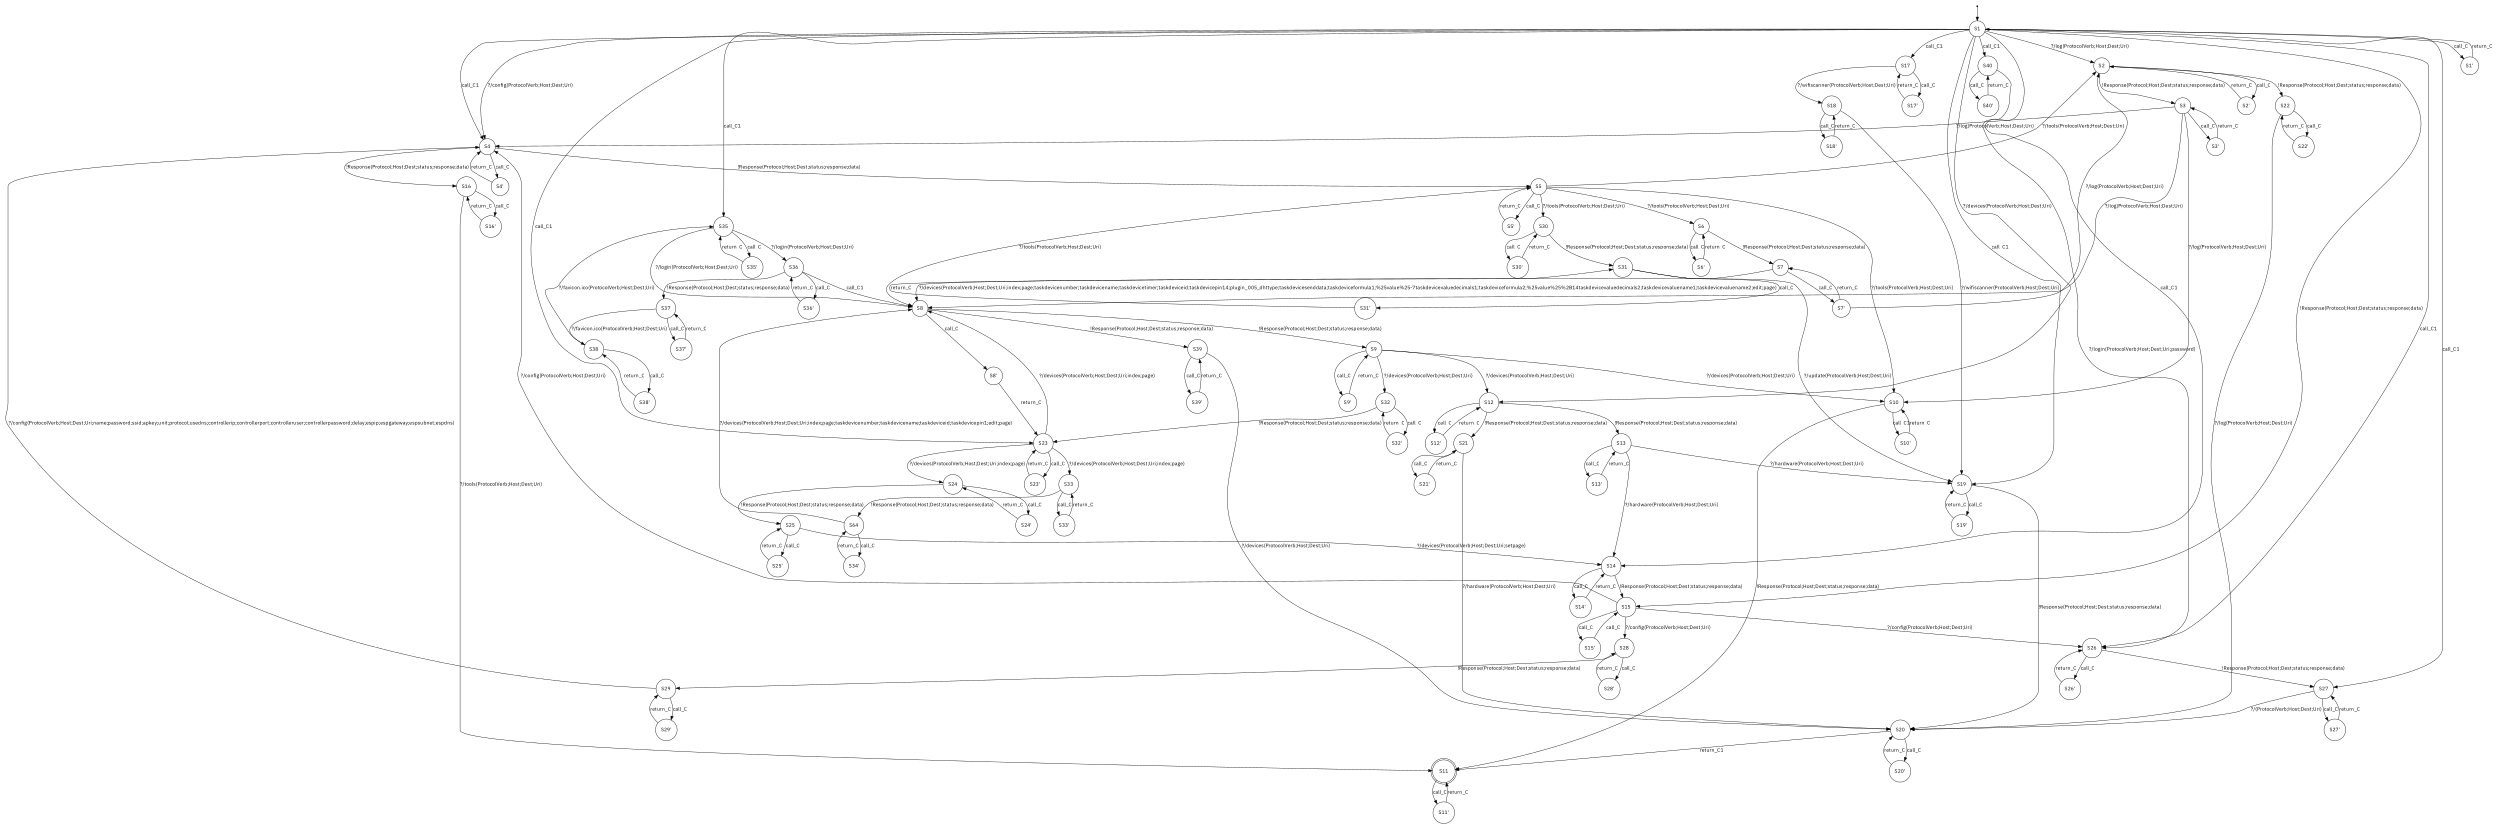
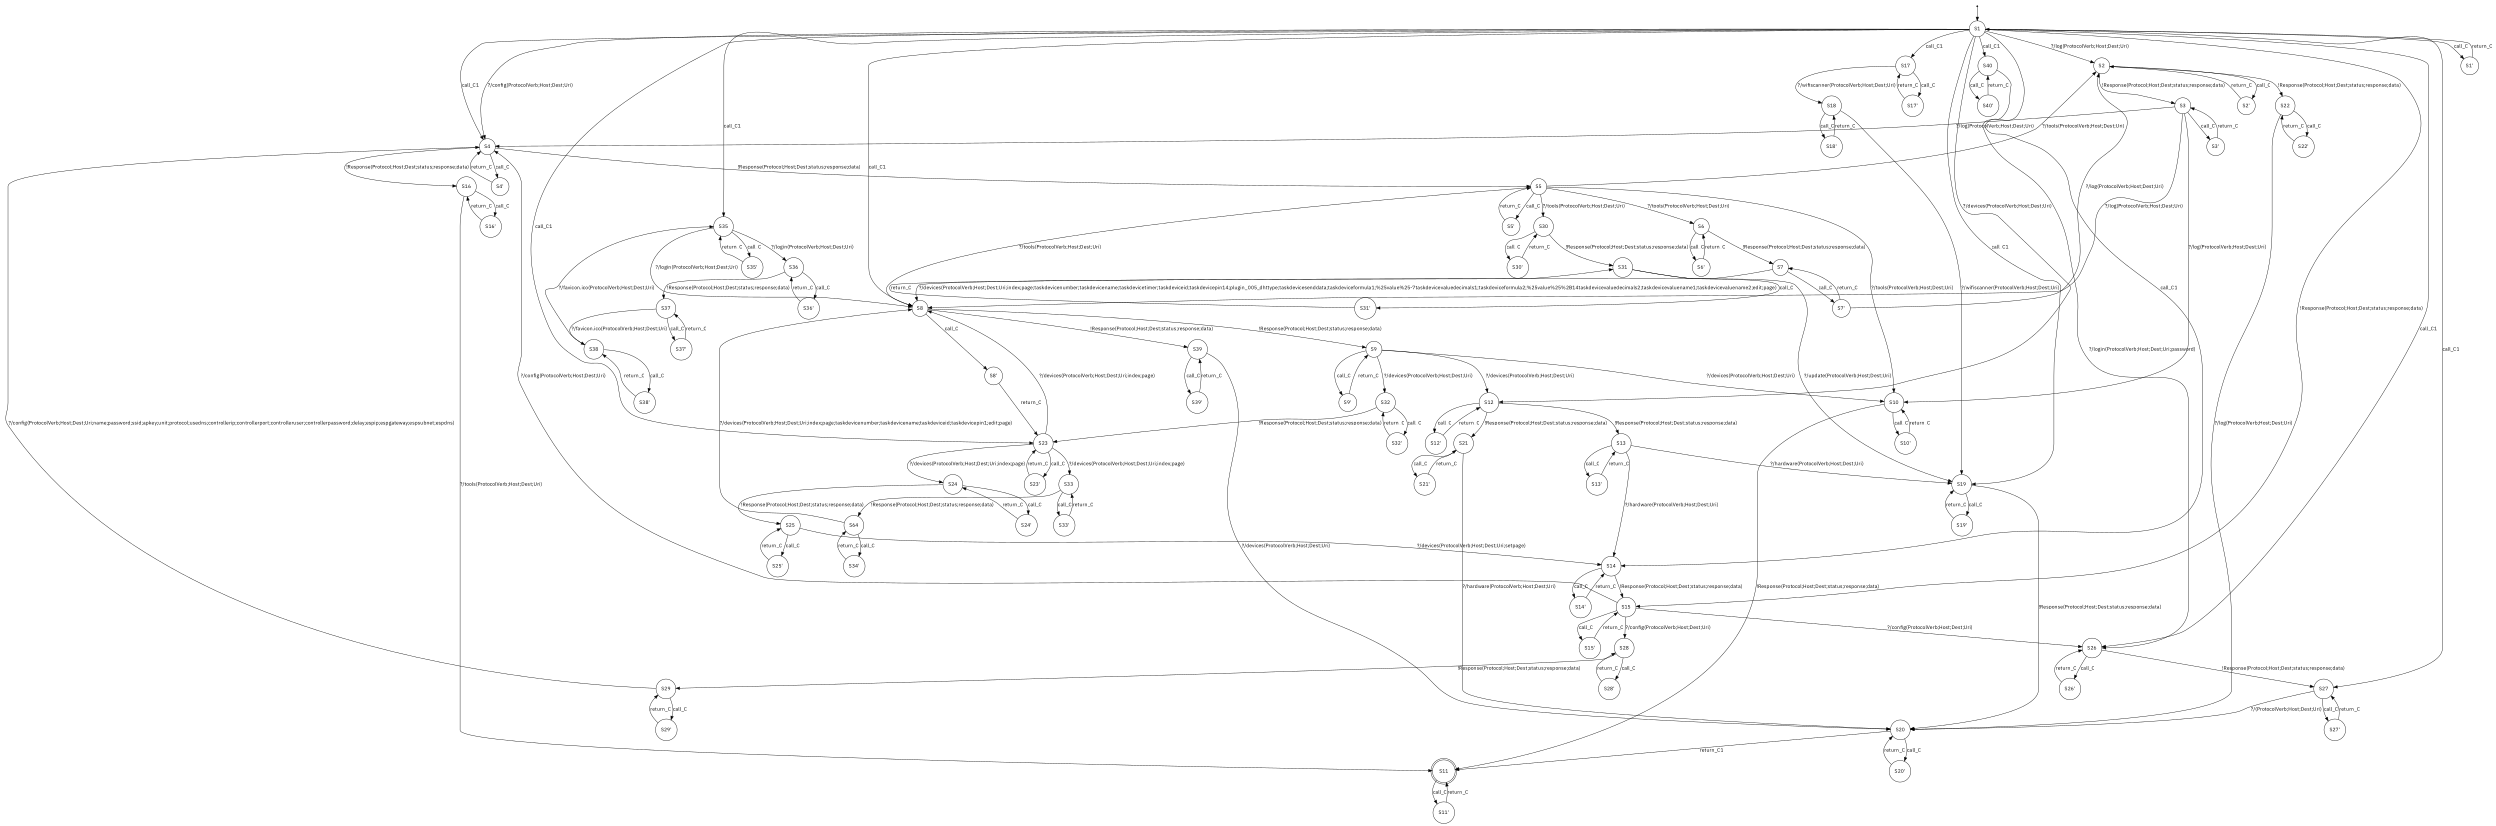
  digraph {
    fontname="IBM Plex Sans"
    node [fontname="IBM Plex Sans" shape=circle]
    edge [fontname="IBM Plex Sans"]
    S00 [shape=point]
    n2 [label=S1]
    n3 [label=S2]
    n4 [label=S4]
    n5 [label=S8]
    n6 [label=S12]
    n7 [label=S14]
    n8 [label=S15]
    n9 [label=S17]
    n10 [label=S19]
    n11 [label=S23]
    n12 [label=S26]
    n13 [label=S27]
    n14 [label=S35]
    n15 [label=S40]
    n16 [label="S1'"]
    n17 [label=S3]
    n18 [label=S22]
    n19 [label="S2'"]
    n20 [label=S5]
    n21 [label=S16]
    n22 [label="S4'"]
    n23 [label=S9]
    n24 [label=S39]
    n25 [label="S8'"]
    n26 [label=S13]
    n27 [label=S21]
    n28 [label="S12'"]
    n29 [label="S14'"]
    n30 [label=S28]
    n31 [label="S15'"]
    n32 [label=S18]
    n33 [label="S17'"]
    n34 [label=S20]
    n35 [label="S19'"]
    n36 [label=S24]
    n37 [label=S33]
    n38 [label="S23'"]
    n39 [label="S26'"]
    n40 [label="S27'"]
    n41 [label=S36]
    n42 [label="S35'"]
    n43 [label="S40'"]
    n44 [label=S10]
    n45 [label="S3'"]
    n46 [label="S22'"]
    n47 [label=S11 shape=doublecircle]
    n48 [label="S10'"]
    n49 [label=S6]
    n50 [label=S30]
    n51 [label="S5'"]
    n52 [label="S16'"]
    n53 [label=S7]
    n54 [label="S6'"]
    n55 [label=S31]
    n56 [label="S30'"]
    n57 [label="S7'"]
    n58 [label=S32]
    n59 [label="S9'"]
    n60 [label="S39'"]
    n61 [label="S32'"]
    n62 [label="S11'"]
    n63 [label="S13'"]
    n64 [label="S21'"]
    n65 [label=S29]
    n66 [label="S28'"]
    n67 [label="S18'"]
    n68 [label="S20'"]
    n69 [label=S25]
    n70 [label="S24'"]
    n71 [label=S64]
    n72 [label="S33'"]
    n73 [label="S25'"]
    n74 [label="S29'"]
    n75 [label="S31'"]
    n76 [label="S34'"]
    n77 [label=S37]
    n78 [label="S36'"]
    n79 [label=S38]
    n80 [label="S37'"]
    n81 [label="S38'"]
    S00 -> n2
    n2 -> n3 [label="?/log(ProtocolVerb;Host;Dest;Uri)"]
    n2 -> n4 [label=call_C1]
    n2 -> n4 [label="?/config(ProtocolVerb;Host;Dest;Uri)"]
-   n41 -> n5 [label=call_C1]
+   n2 -> n5 [label=call_C1]
    n2 -> n6 [label="?/devices(ProtocolVerb;Host;Dest;Uri)"]
    n2 -> n7 [label=call_C1]
    n2 -> n8 [label="!Response(Protocol;Host;Dest;status;response;data)"]
    n2 -> n9 [label=call_C1]
    n2 -> n10 [label=call_C1]
    n2 -> n11 [label=call_C1]
    n2 -> n12 [label=call_C1]
    n2 -> n13 [label=call_C1]
    n2 -> n14 [label=call_C1]
    n2 -> n15 [label=call_C1]
    n2 -> n16 [label=call_C]
    n3 -> n17 [label="!Response(Protocol;Host;Dest;status;response;data)"]
    n3 -> n18 [label="!Response(Protocol;Host;Dest;status;response;data)"]
    n3 -> n19 [label=call_C]
    n4 -> n20 [label="!Response(Protocol;Host;Dest;status;response;data)"]
    n4 -> n21 [label="!Response(Protocol;Host;Dest;status;response;data)"]
    n4 -> n22 [label=call_C]
    n5 -> n23 [label="!Response(Protocol;Host;Dest;status;response;data)"]
    n5 -> n24 [label="!Response(Protocol;Host;Dest;status;response;data)"]
    n5 -> n25 [label=call_C]
    n6 -> n26 [label="!Response(Protocol;Host;Dest;status;response;data)"]
    n6 -> n27 [label="!Response(Protocol;Host;Dest;status;response;data)"]
    n6 -> n28 [label=call_C]
    n7 -> n8 [label="!Response(Protocol;Host;Dest;status;response;data)"]
    n7 -> n29 [label=call_C]
    n8 -> n4 [label="?/config(ProtocolVerb;Host;Dest;Uri)"]
    n8 -> n12 [label="?/config(ProtocolVerb;Host;Dest;Uri)"]
    n8 -> n30 [label="?/config(ProtocolVerb;Host;Dest;Uri)"]
    n8 -> n31 [label=call_C]
    n9 -> n32 [label="?/wifiscanner(ProtocolVerb;Host;Dest;Uri)"]
    n9 -> n33 [label=call_C]
    n10 -> n34 [label="!Response(Protocol;Host;Dest;status;response;data)"]
    n10 -> n35 [label=call_C]
    n11 -> n5 [label="?/devices(ProtocolVerb;Host;Dest;Uri;index;page)"]
    n11 -> n36 [label="?/devices(ProtocolVerb;Host;Dest;Uri;index;page)"]
    n11 -> n37 [label="?/devices(ProtocolVerb;Host;Dest;Uri;index;page)"]
    n11 -> n38 [label=call_C]
    n12 -> n13 [label="!Response(Protocol;Host;Dest;status;response;data)"]
    n12 -> n39 [label=call_C]
    n13 -> n34 [label="?/(ProtocolVerb;Host;Dest;Uri)"]
    n13 -> n40 [label=call_C]
    n14 -> n5 [label="?/login(ProtocolVerb;Host;Dest;Uri)"]
    n14 -> n41 [label="?/login(ProtocolVerb;Host;Dest;Uri)"]
    n14 -> n42 [label=call_C]
    n15 -> n12 [label="?/login(ProtocolVerb;Host;Dest;Uri;password)"]
    n15 -> n43 [label=call_C]
    n16 -> n2 [label=return_C]
    n17 -> n4 [label="?/log(ProtocolVerb;Host;Dest;Uri)"]
    n17 -> n5 [label="?/log(ProtocolVerb;Host;Dest;Uri)"]
    n17 -> n44 [label="?/log(ProtocolVerb;Host;Dest;Uri)"]
    n17 -> n45 [label=call_C]
    n18 -> n34 [label="?/log(ProtocolVerb;Host;Dest;Uri)"]
    n18 -> n46 [label=call_C]
    n19 -> n3 [label=return_C]
    n20 -> n3 [label="?/tools(ProtocolVerb;Host;Dest;Uri)"]
    n20 -> n5 [label="?/tools(ProtocolVerb;Host;Dest;Uri)"]
    n20 -> n44 [label="?/tools(ProtocolVerb;Host;Dest;Uri)"]
    n20 -> n49 [label="?/tools(ProtocolVerb;Host;Dest;Uri)"]
    n20 -> n50 [label="?/tools(ProtocolVerb;Host;Dest;Uri)"]
    n20 -> n51 [label=call_C]
    n21 -> n47 [label="?/tools(ProtocolVerb;Host;Dest;Uri)"]
    n21 -> n52 [label=call_C]
    n22 -> n4 [label=return_C]
    n23 -> n6 [label="?/devices(ProtocolVerb;Host;Dest;Uri)"]
    n23 -> n44 [label="?/devices(ProtocolVerb;Host;Dest;Uri)"]
    n23 -> n58 [label="?/devices(ProtocolVerb;Host;Dest;Uri)"]
    n23 -> n59 [label=call_C]
    n24 -> n34 [label="?/devices(ProtocolVerb;Host;Dest;Uri)"]
    n24 -> n60 [label=call_C]
    n25 -> n11 [label=return_C]
    n26 -> n7 [label="?/hardware(ProtocolVerb;Host;Dest;Uri)"]
    n26 -> n10 [label="?/hardware(ProtocolVerb;Host;Dest;Uri)"]
    n26 -> n63 [label=call_C]
    n27 -> n34 [label="?/hardware(ProtocolVerb;Host;Dest;Uri)"]
    n27 -> n64 [label=call_C]
    n28 -> n6 [label=return_C]
    n29 -> n7 [label=return_C]
    n30 -> n65 [label="!Response(Protocol;Host;Dest;status;response;data)"]
    n30 -> n66 [label=call_C]
-   n31 -> n8 [label=call_C]
+   n31 -> n8 [label=return_C]
    n32 -> n10 [label="?/wifiscanner(ProtocolVerb;Host;Dest;Uri)"]
    n32 -> n67 [label=call_C]
    n33 -> n9 [label=return_C]
    n34 -> n47 [label=return_C1]
    n34 -> n68 [label=call_C]
    n35 -> n10 [label=return_C]
    n36 -> n69 [label="!Response(Protocol;Host;Dest;status;response;data)"]
    n36 -> n70 [label=call_C]
    n37 -> n71 [label="!Response(Protocol;Host;Dest;status;response;data)"]
    n37 -> n72 [label=call_C]
    n38 -> n11 [label=return_C]
    n39 -> n12 [label=return_C]
    n40 -> n13 [label=return_C]
    n41 -> n77 [label="!Response(Protocol;Host;Dest;status;response;data)"]
    n41 -> n78 [label=call_C]
    n42 -> n14 [label=return_C]
    n43 -> n15 [label=return_C]
    n44 -> n47 [label="!Response(Protocol;Host;Dest;status;response;data)"]
-   n44 -> n48 [label=call_C1]
+   n44 -> n48 [label=call_C]
    n45 -> n17 [label=return_C]
    n46 -> n18 [label=return_C]
    n47 -> n62 [label=call_C]
    n48 -> n44 [label=return_C]
    n49 -> n53 [label="!Response(Protocol;Host;Dest;status;response;data)"]
    n49 -> n54 [label=call_C]
    n50 -> n55 [label="!Response(Protocol;Host;Dest;status;response;data)"]
    n50 -> n56 [label=call_C]
    n51 -> n20 [label=return_C]
    n52 -> n21 [label=return_C]
    n53 -> n5 [label="?/devices(ProtocolVerb;Host;Dest;Uri;index;page;taskdevicenumber;taskdevicename;taskdevicetimer;taskdeviceid;taskdevicepin14;plugin_005_dhttype;taskdevicesenddata;taskdeviceformula1;%25value%25-7taskdevicevaluedecimals1;taskdeviceformula2;%25value%25%2B14taskdevicevaluedecimals2;taskdevicevaluename1;taskdevicevaluename2;edit;page)"]
    n53 -> n57 [label=call_C]
    n54 -> n49 [label=return_C]
    n55 -> n10 [label="?/update(ProtocolVerb;Host;Dest;Uri)"]
    n55 -> n75 [label=call_C]
    n56 -> n50 [label=return_C]
    n57 -> n3 [label="?/log(ProtocolVerb;Host;Dest;Uri)"]
    n57 -> n53 [label=return_C]
    n58 -> n11 [label="!Response(Protocol;Host;Dest;status;response;data)"]
    n58 -> n61 [label=call_C]
    n59 -> n23 [label=return_C]
    n60 -> n24 [label=return_C]
    n61 -> n58 [label=return_C]
    n62 -> n47 [label=return_C]
    n63 -> n26 [label=return_C]
    n64 -> n27 [label=return_C]
    n65 -> n4 [label="?/config(ProtocolVerb;Host;Dest;Uri;name;password;ssid;apkey;unit;protocol;usedns;controllerip;controllerport;controlleruser;controllerpassword;delay;espip;espgateway;espsubnet;espdns)"]
    n65 -> n74 [label=call_C]
    n66 -> n30 [label=return_C]
    n67 -> n32 [label=return_C]
    n68 -> n34 [label=return_C]
    n69 -> n7 [label="?/devices(ProtocolVerb;Host;Dest;Uri;setpage)"]
    n69 -> n73 [label=call_C]
    n70 -> n36 [label=return_C]
    n71 -> n5 [label="?/devices(ProtocolVerb;Host;Dest;Uri;index;page;taskdevicenumber;taskdevicename;taskdeviceid;taskdevicepin1;edit;page)"]
    n71 -> n76 [label=call_C]
    n72 -> n37 [label=return_C]
    n73 -> n69 [label=return_C]
    n74 -> n65 [label=return_C]
    n75 -> n55 [label=return_C]
    n76 -> n71 [label=return_C]
    n77 -> n79 [label="?/favicon.ico(ProtocolVerb;Host;Dest;Uri)"]
    n77 -> n80 [label=call_C]
    n78 -> n41 [label=return_C]
    n79 -> n14 [label="?/favicon.ico(ProtocolVerb;Host;Dest;Uri)"]
    n79 -> n81 [label=call_C]
    n80 -> n77 [label=return_C]
    n81 -> n79 [label=return_C]
  }
